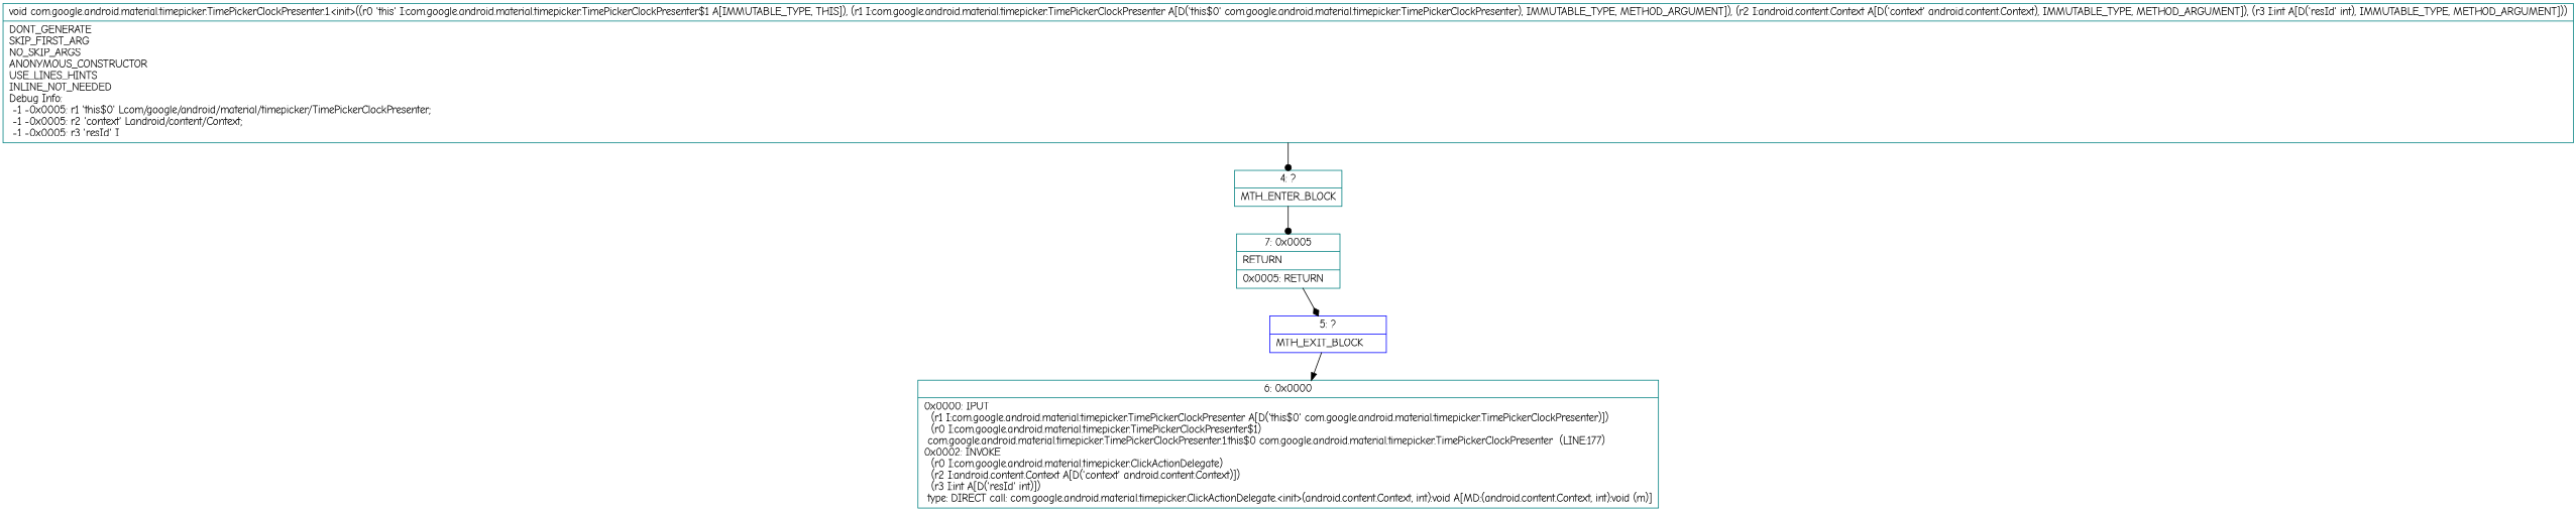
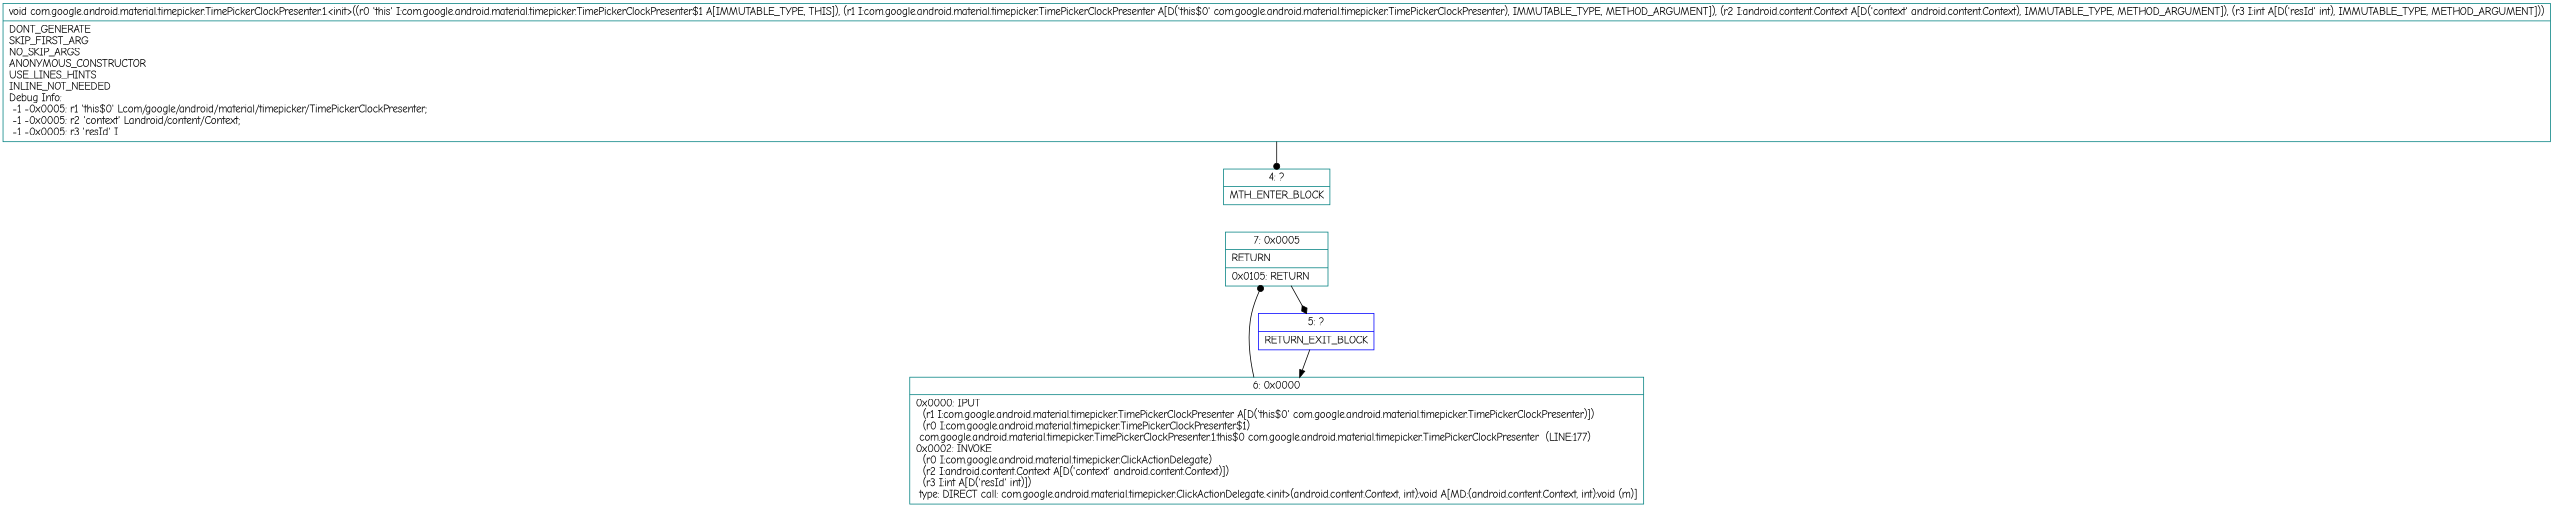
  digraph {
    fontname="Comic Neue"
    node [color=teal fontname="Comic Neue" shape=record]
    edge [arrowhead=dot fontname="Comic Neue"]
    n1 [label="{4\:\ ?|MTH_ENTER_BLOCK\l}"]
    n2 [label="{6\:\ 0x0000|0x0000: IPUT  \l  (r1 I:com.google.android.material.timepicker.TimePickerClockPresenter A[D('this$0' com.google.android.material.timepicker.TimePickerClockPresenter)])\l  (r0 I:com.google.android.material.timepicker.TimePickerClockPresenter$1)\l com.google.android.material.timepicker.TimePickerClockPresenter.1.this$0 com.google.android.material.timepicker.TimePickerClockPresenter  (LINE:177)\l0x0002: INVOKE  \l  (r0 I:com.google.android.material.timepicker.ClickActionDelegate)\l  (r2 I:android.content.Context A[D('context' android.content.Context)])\l  (r3 I:int A[D('resId' int)])\l type: DIRECT call: com.google.android.material.timepicker.ClickActionDelegate.\<init\>(android.content.Context, int):void A[MD:(android.content.Context, int):void (m)]\l}"]
-   n3 [label="{7\:\ 0x0005|RETURN\l|0x0005: RETURN   \l}"]
-   n4 [color=blue label="{5\:\ ?|MTH_EXIT_BLOCK\l}"]
+   n3 [label="{7\:\ 0x0005|RETURN\l|0x0105: RETURN   \l}"]
+   n4 [color=blue label="{5\:\ ?|RETURN_EXIT_BLOCK\l}"]
    n5 [label="{void com.google.android.material.timepicker.TimePickerClockPresenter.1.\<init\>((r0 'this' I:com.google.android.material.timepicker.TimePickerClockPresenter$1 A[IMMUTABLE_TYPE, THIS]), (r1 I:com.google.android.material.timepicker.TimePickerClockPresenter A[D('this$0' com.google.android.material.timepicker.TimePickerClockPresenter), IMMUTABLE_TYPE, METHOD_ARGUMENT]), (r2 I:android.content.Context A[D('context' android.content.Context), IMMUTABLE_TYPE, METHOD_ARGUMENT]), (r3 I:int A[D('resId' int), IMMUTABLE_TYPE, METHOD_ARGUMENT]))  | DONT_GENERATE\lSKIP_FIRST_ARG\lNO_SKIP_ARGS\lANONYMOUS_CONSTRUCTOR\lUSE_LINES_HINTS\lINLINE_NOT_NEEDED\lDebug Info:\l  \-1 \-0x0005: r1 'this$0' Lcom\/google\/android\/material\/timepicker\/TimePickerClockPresenter;\l  \-1 \-0x0005: r2 'context' Landroid\/content\/Context;\l  \-1 \-0x0005: r3 'resId' I\l}"]
-   n1 -> n3
+   n2 -> n3
    n3 -> n4 [arrowhead=diamond]
    n4 -> n2 [arrowhead=normal]
    n5 -> n1
  }
